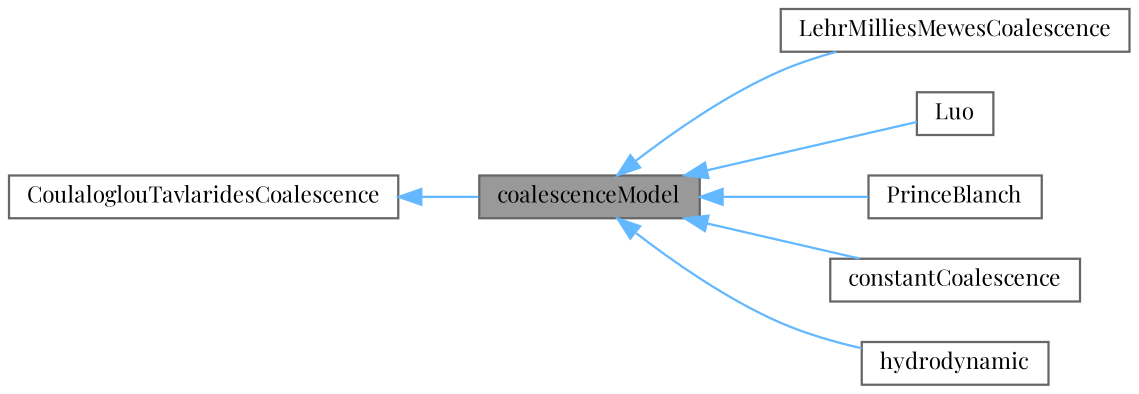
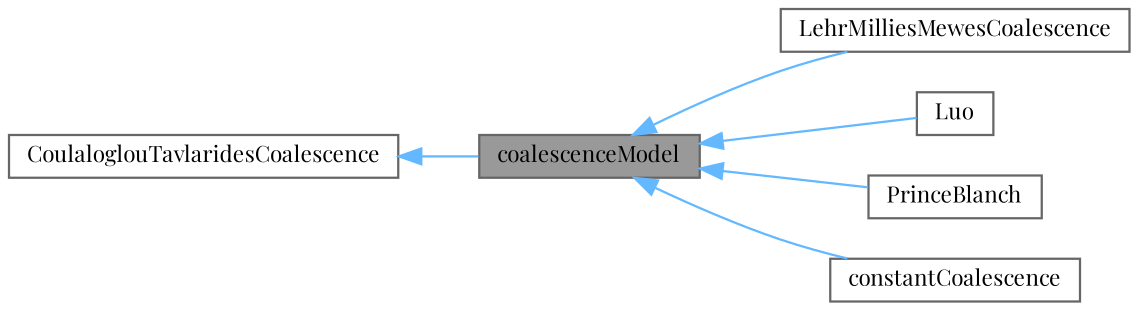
  digraph {
    fontname="Playfair Display"
    rankdir=LR
    node [color=gray40 fillcolor=white fontname="Playfair Display" fontsize=10 shape=box style=filled]
    edge [color=steelblue1 dir=back fontname="Playfair Display" fontsize=10 labelfontname=Helvetica labelfontsize=10 style=solid]
    n1 [fillcolor=grey60 fontcolor=black height=0.2 label=coalescenceModel width=0.4]
    n2 [height=0.2 label=LehrMilliesMewesCoalescence width=0.4]
    n3 [height=0.2 label=Luo width=0.4]
    n4 [height=0.2 label=PrinceBlanch width=0.4]
    n5 [height=0.2 label=constantCoalescence width=0.4]
-   n6 [height=0.2 label=hydrodynamic width=0.4]
    n7 [height=0.2 label=CoulaloglouTavlaridesCoalescence width=0.4]
    n1 -> n2
    n1 -> n3
    n1 -> n4
    n1 -> n5
-   n1 -> n6
    n7 -> n1
  }
